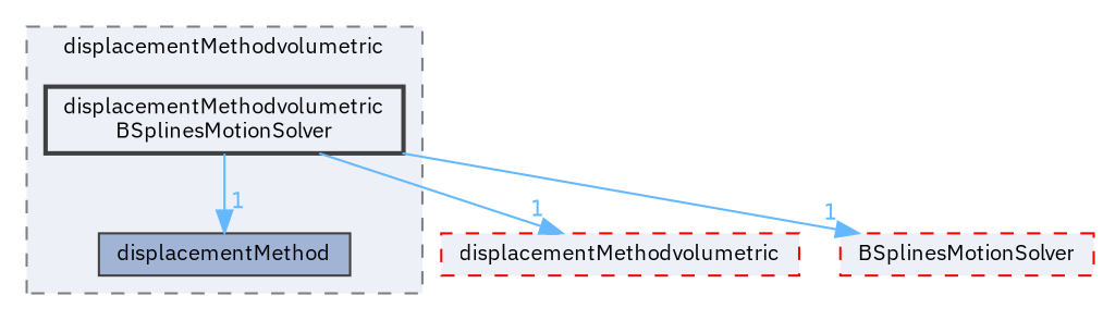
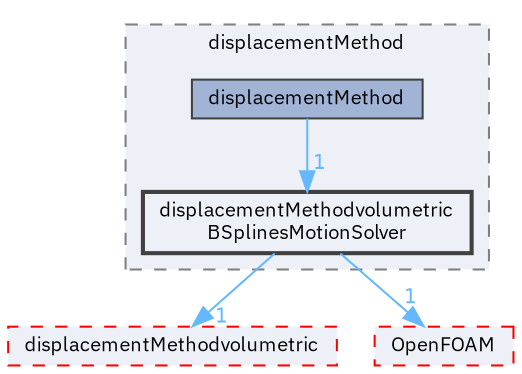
  digraph {
    compound=true
    fontname="IBM Plex Sans"
    node [color=grey25 fillcolor="#edf0f7" fontname="IBM Plex Sans" fontsize=10 shape=box style="filled,dashed"]
    edge [color=steelblue1 fontcolor=steelblue1 fontname="IBM Plex Sans" fontsize=10 headlabel=1 labeldistance=1.5 labelfontname=Helvetica labelfontsize=10]
    n1 [fillcolor="#a2b4d6" height=0.2 label=displacementMethod style=filled width=0.4]
    n2 [height=0.2 label="displacementMethodvolumetric\lBSplinesMotionSolver" style="filled,bold" width=0.4]
    n3 [color=red height=0.2 label=displacementMethodvolumetric width=0.4]
-   n4 [color=red height=0.2 label=BSplinesMotionSolver width=0.4]
+   n4 [color=red height=0.2 label=OpenFOAM width=0.4]
    subgraph cluster_1 {
      bgcolor="#edf0f7"
      fontsize=10
-     label=displacementMethodvolumetric
+     label=displacementMethod
      pencolor=grey50
      style="filled,dashed"
      n1
      n2
    }
-   n2 -> n1
+   n1 -> n2
    n2 -> n3
    n2 -> n4
  }
